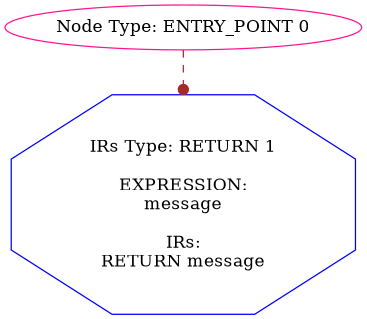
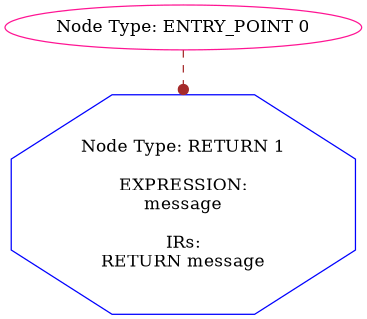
  digraph {
    node [style=filled fillcolor=white]
    n1 [label="Node Type: ENTRY_POINT 0\n" color=deeppink shape=ellipse]
-   n2 [label="IRs Type: RETURN 1\n\nEXPRESSION:\nmessage\n\nIRs:\nRETURN message" color=blue shape=octagon]
+   n2 [label="Node Type: RETURN 1\n\nEXPRESSION:\nmessage\n\nIRs:\nRETURN message" color=blue shape=octagon]
    n1 -> n2 [color=brown style=dashed arrowhead=dot]
  }
